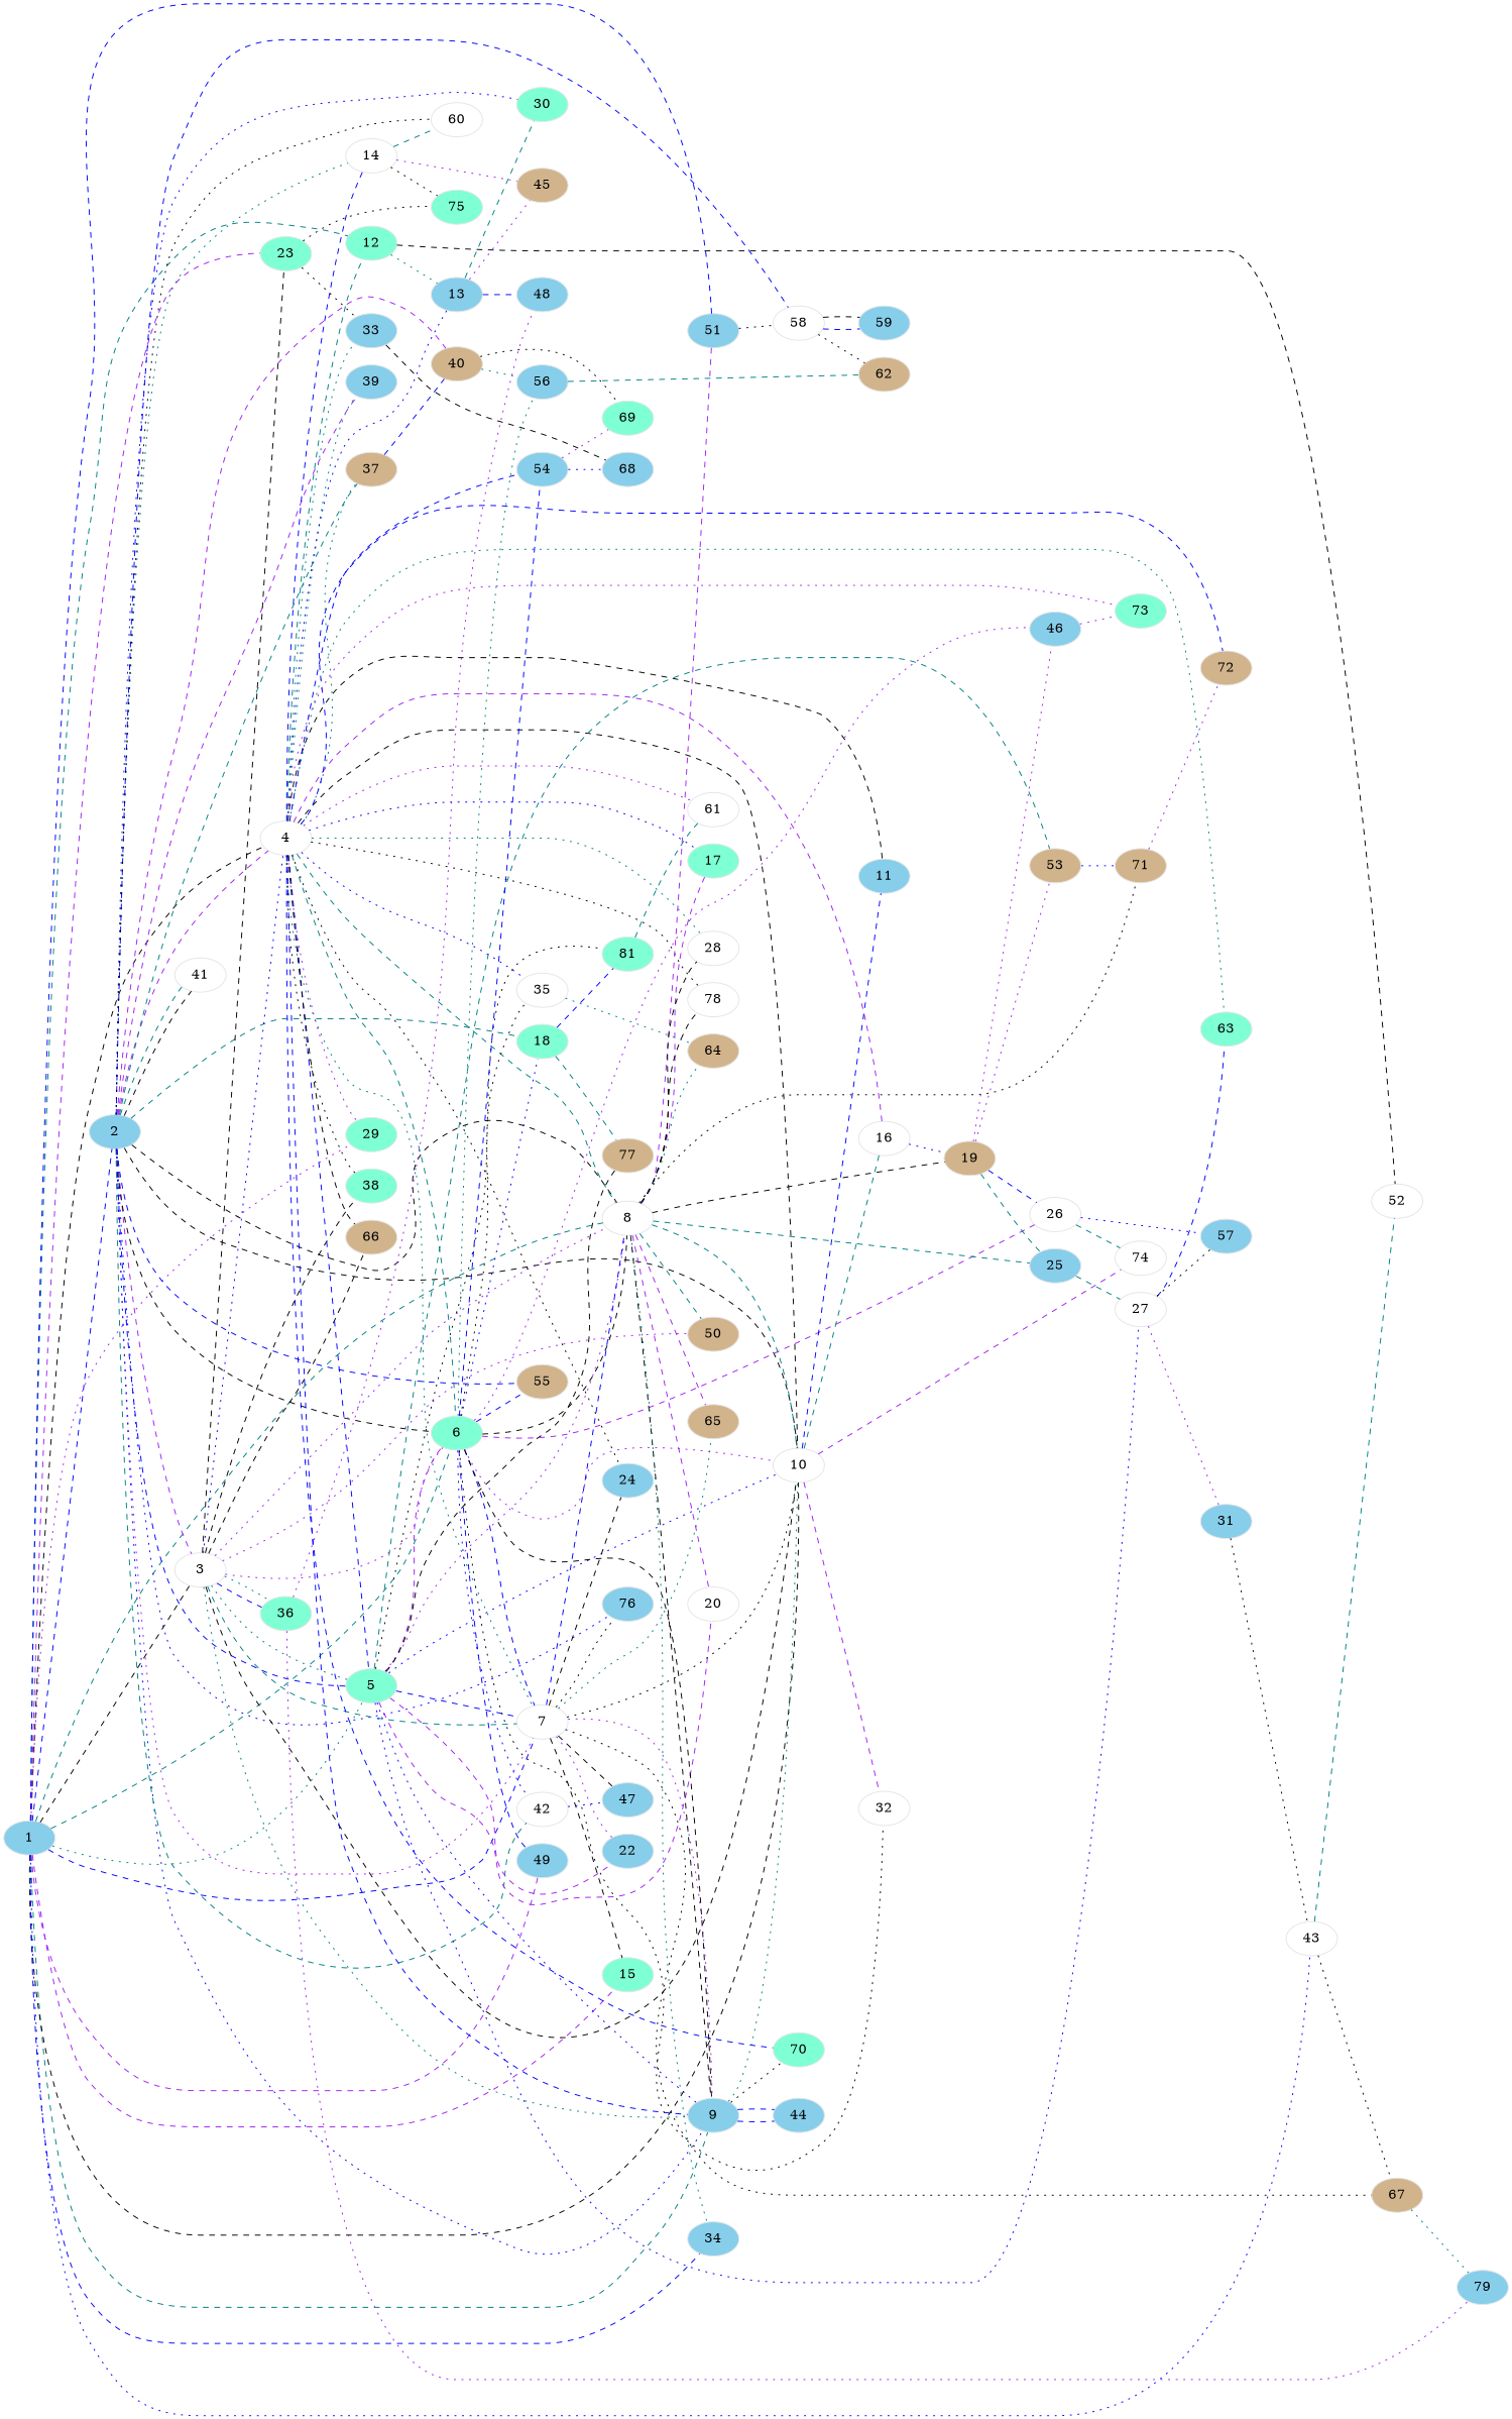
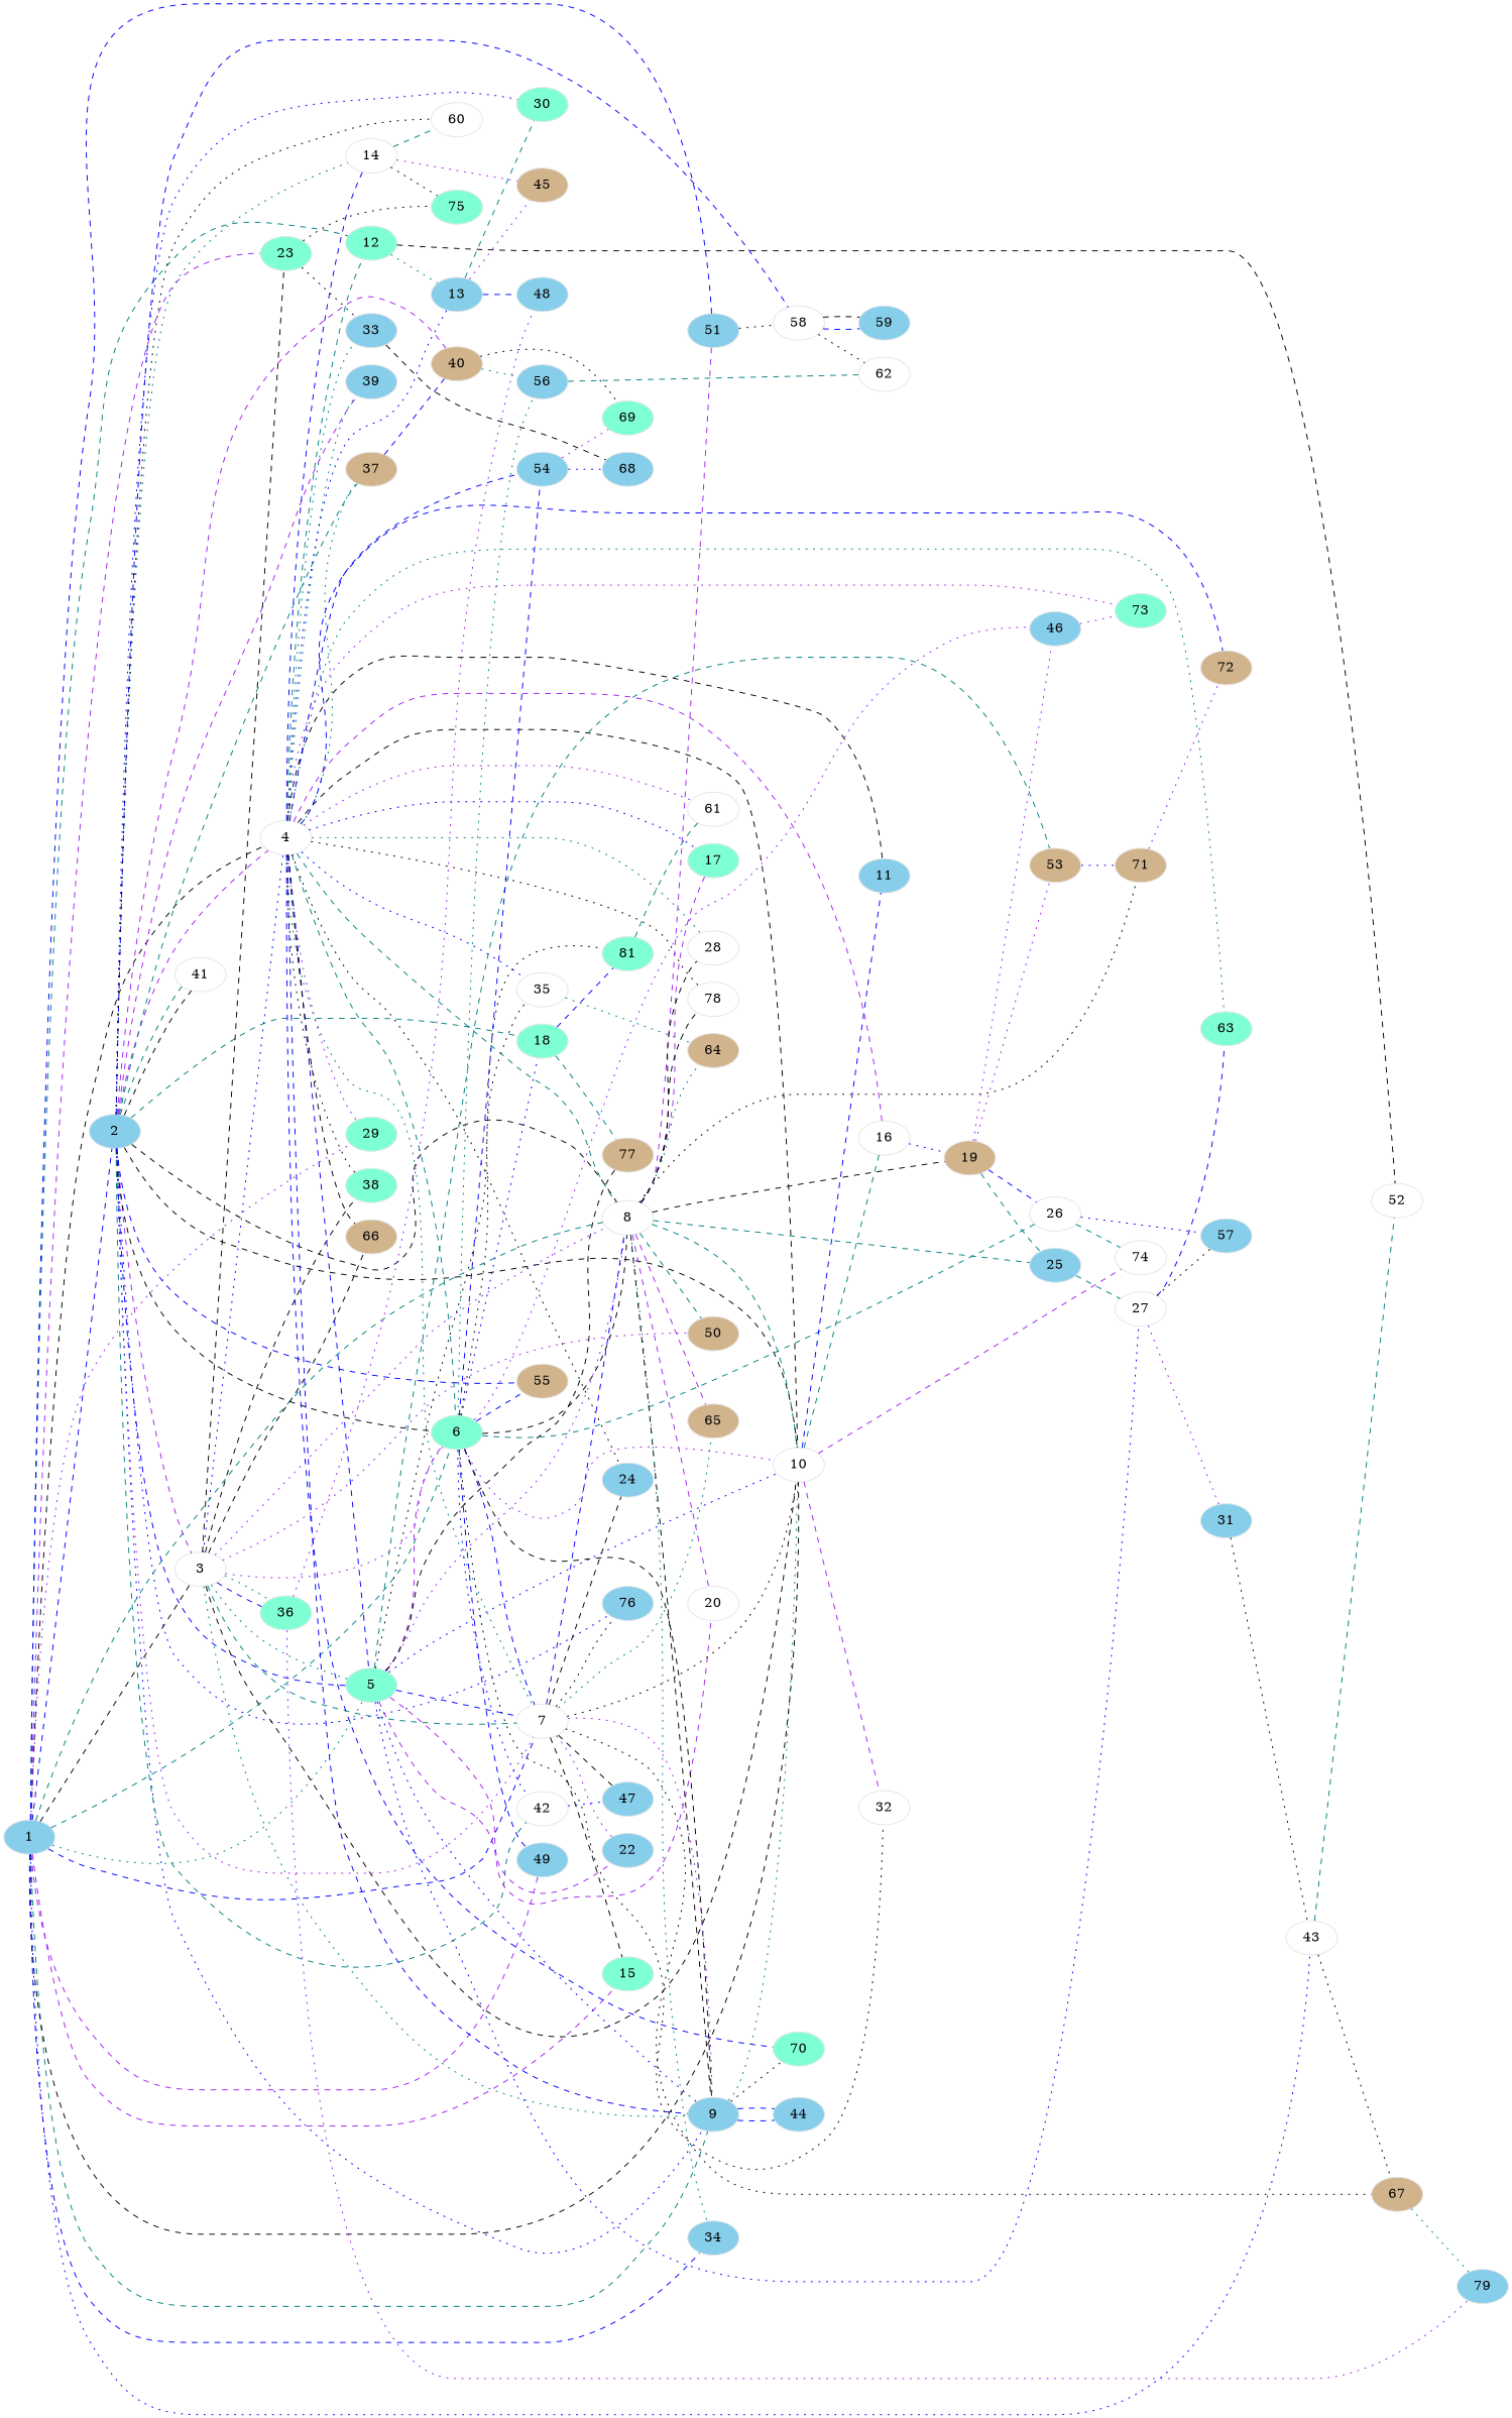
  graph {
    rankdir=LR
    node [color=gray90 fillcolor=skyblue style=filled]
    edge [color=black style=dashed]
    1
    2
    3 [fillcolor=white]
    4 [fillcolor=white]
    5 [fillcolor=aquamarine]
    6 [fillcolor=aquamarine]
    7 [fillcolor=white]
    8 [fillcolor=white]
    9
    10 [fillcolor=white]
    12 [fillcolor=aquamarine]
    15 [fillcolor=aquamarine]
    23 [fillcolor=aquamarine]
    29 [fillcolor=aquamarine]
    34
    43 [fillcolor=white]
    49
    51
    14 [fillcolor=white]
    18 [fillcolor=aquamarine]
    30 [fillcolor=aquamarine]
    37 [fillcolor=tan]
    39
    40 [fillcolor=tan]
    41 [fillcolor=white]
    42 [fillcolor=white]
    55 [fillcolor=tan]
    58 [fillcolor=white]
    60 [fillcolor=white]
    76
    36 [fillcolor=aquamarine]
    38 [fillcolor=aquamarine]
    50 [fillcolor=tan]
    66 [fillcolor=tan]
    11
    13
    16 [fillcolor=white]
    17 [fillcolor=aquamarine]
    24
    28 [fillcolor=white]
    33
    35 [fillcolor=white]
    54
    61 [fillcolor=white]
    63 [fillcolor=aquamarine]
    70 [fillcolor=aquamarine]
    72 [fillcolor=tan]
    73 [fillcolor=aquamarine]
    78 [fillcolor=white]
    20 [fillcolor=white]
    n51 [fillcolor=aquamarine label=81]
    22
    27 [fillcolor=white]
    53 [fillcolor=tan]
    77 [fillcolor=tan]
    26 [fillcolor=white]
    32 [fillcolor=white]
    46
    56
    47
    65 [fillcolor=tan]
    67 [fillcolor=tan]
    19 [fillcolor=tan]
    25
    64 [fillcolor=tan]
    71 [fillcolor=tan]
    44
    74 [fillcolor=white]
    52 [fillcolor=white]
    75 [fillcolor=aquamarine]
    45 [fillcolor=tan]
    69 [fillcolor=aquamarine]
-   62 [fillcolor=tan]
+   62 [fillcolor=white]
    59
    48
    79
    68
    31
    57
    1 -- 2 [color=blue]
    1 -- 3
    1 -- 4
    1 -- 5 [color=teal style=dotted]
    1 -- 6 [color=teal]
    1 -- 7 [color=blue]
    1 -- 8 [color=teal]
    1 -- 9 [color=teal]
    1 -- 10
    1 -- 12 [color=teal]
    1 -- 15 [color=purple]
    1 -- 23 [color=purple]
    1 -- 29 [color=purple style=dotted]
    1 -- 34 [color=blue]
    1 -- 43 [color=blue style=dotted]
    1 -- 49 [color=purple]
    1 -- 51 [color=blue]
    2 -- 3 [color=purple]
    2 -- 4 [color=purple]
    2 -- 5 [color=blue]
    2 -- 6
    2 -- 7 [color=purple style=dotted]
    2 -- 8
    2 -- 9 [color=blue style=dotted]
    2 -- 10
    2 -- 14 [color=teal style=dotted]
    2 -- 18 [color=teal]
    2 -- 30 [color=blue style=dotted]
    2 -- 37 [color=teal]
    2 -- 39 [color=purple]
    2 -- 40 [color=purple]
    2 -- 41
    2 -- 41 [color=teal]
    2 -- 42 [color=teal]
    2 -- 55 [color=blue]
    2 -- 58 [color=blue]
    2 -- 60 [style=dotted]
    2 -- 76 [color=blue style=dotted]
    3 -- 4 [color=blue style=dotted]
    3 -- 5 [color=teal style=dotted]
    3 -- 6 [color=purple style=dotted]
    3 -- 7 [color=teal]
    3 -- 8 [color=purple style=dotted]
    3 -- 9 [color=teal style=dotted]
    3 -- 10
    3 -- 23
    3 -- 36 [color=blue]
    3 -- 36 [color=teal style=dotted]
    3 -- 38
    3 -- 50 [color=purple style=dotted]
    3 -- 66
    4 -- 5 [color=blue]
    4 -- 6 [color=teal]
    4 -- 7 [color=teal style=dotted]
    4 -- 8 [color=teal]
    4 -- 9 [color=blue]
    4 -- 10
    4 -- 12 [color=teal]
    4 -- 29 [color=purple style=dotted]
    4 -- 14 [color=blue]
    4 -- 37 [color=teal style=dotted]
    4 -- 39 [color=teal style=dotted]
    4 -- 38 [style=dotted]
    4 -- 66
    4 -- 11
    4 -- 13 [color=blue style=dotted]
    4 -- 16 [color=purple]
    4 -- 17 [color=blue style=dotted]
    4 -- 24 [style=dotted]
    4 -- 28 [color=teal style=dotted]
    4 -- 33 [color=teal style=dotted]
    4 -- 35 [color=blue style=dotted]
    4 -- 54 [color=blue]
    4 -- 61 [color=purple style=dotted]
    4 -- 63 [color=teal style=dotted]
    4 -- 70 [color=blue]
    4 -- 72 [color=blue]
    4 -- 73 [color=purple style=dotted]
    4 -- 78 [style=dotted]
    5 -- 6 [color=purple]
    5 -- 7 [color=blue]
    5 -- 8 [color=purple style=dotted]
    5 -- 9 [color=blue style=dotted]
    5 -- 10 [color=blue style=dotted]
    5 -- 20 [color=purple]
    5 -- n51 [style=dotted]
    5 -- 22 [color=purple]
    5 -- 27 [color=blue style=dotted]
    5 -- 53 [color=teal]
    5 -- 77
    6 -- 7 [color=blue]
    6 -- 8
    6 -- 9
    6 -- 10 [color=purple style=dotted]
    6 -- 49 [color=blue]
    6 -- 18 [color=blue style=dotted]
    6 -- 42 [color=blue style=dotted]
    6 -- 55 [color=blue]
    6 -- 35 [style=dotted]
    6 -- 54 [color=blue]
-   6 -- 26 [color=purple]
+   6 -- 26 [color=teal]
    6 -- 32 [style=dotted]
    6 -- 46 [color=purple style=dotted]
    6 -- 56 [color=teal style=dotted]
    7 -- 8 [color=blue]
    7 -- 9 [color=purple style=dotted]
    7 -- 10 [style=dotted]
    7 -- 15
    7 -- 76 [style=dotted]
    7 -- 24
    7 -- 22 [color=purple style=dotted]
    7 -- 47
    7 -- 65 [color=teal style=dotted]
    7 -- 67 [style=dotted]
    8 -- 9
    8 -- 10 [color=teal]
    8 -- 34 [color=teal style=dotted]
    8 -- 51 [color=purple]
    8 -- 50 [color=teal]
    8 -- 17 [color=purple]
    8 -- 28
    8 -- 78
    8 -- 20 [color=purple]
    8 -- 65 [color=purple]
    8 -- 19
    8 -- 25 [color=teal]
    8 -- 64 [color=teal style=dotted]
    8 -- 71 [style=dotted]
    9 -- 10 [color=teal style=dotted]
    9 -- 70 [style=dotted]
    9 -- 44 [color=blue]
    9 -- 44 [color=blue]
    10 -- 11 [color=blue]
    10 -- 16 [color=teal]
    10 -- 32 [color=purple]
    10 -- 74 [color=purple]
    12 -- 13 [color=teal style=dotted]
    12 -- 52
    23 -- 33 [style=dotted]
    23 -- 75 [style=dotted]
    43 -- 67 [style=dotted]
    43 -- 52 [color=teal]
    51 -- 58 [style=dotted]
    14 -- 60 [color=teal]
    14 -- 75 [style=dotted]
    14 -- 45 [color=purple style=dotted]
    18 -- n51 [color=blue]
    18 -- 77 [color=teal]
    37 -- 40 [color=blue]
    40 -- 56 [color=teal style=dotted]
    40 -- 69 [style=dotted]
    42 -- 47 [color=blue style=dotted]
    58 -- 62 [style=dotted]
    58 -- 59 [color=blue]
    58 -- 59
    36 -- 48 [color=purple style=dotted]
    36 -- 79 [color=purple style=dotted]
    13 -- 30 [color=teal]
    13 -- 45 [color=purple style=dotted]
    13 -- 48 [color=blue]
    16 -- 19 [color=blue style=dotted]
    33 -- 68
    35 -- 64 [color=teal style=dotted]
    54 -- 69 [color=purple style=dotted]
    54 -- 68 [color=blue style=dotted]
    n51 -- 61 [color=teal]
    27 -- 63 [color=blue]
    27 -- 31 [color=purple style=dotted]
    27 -- 57 [style=dotted]
    53 -- 71 [color=blue style=dotted]
    26 -- 74 [color=teal]
    26 -- 57 [color=blue style=dotted]
    46 -- 73 [color=purple style=dotted]
    56 -- 62 [color=teal]
    67 -- 79 [color=teal style=dotted]
    19 -- 53 [color=purple style=dotted]
    19 -- 26 [color=blue]
    19 -- 46 [color=purple style=dotted]
    19 -- 25 [color=teal]
    25 -- 27 [color=teal]
    71 -- 72 [color=purple style=dotted]
    31 -- 43 [style=dotted]
  }
